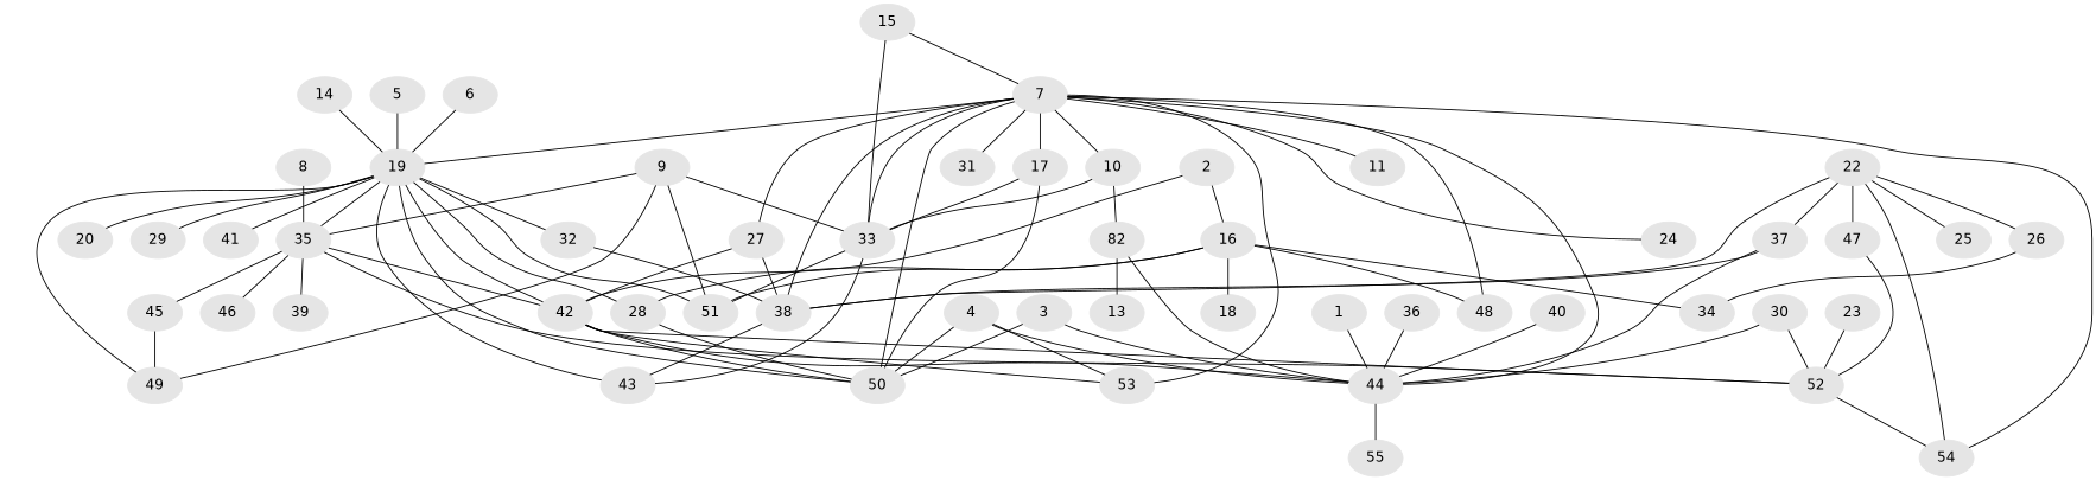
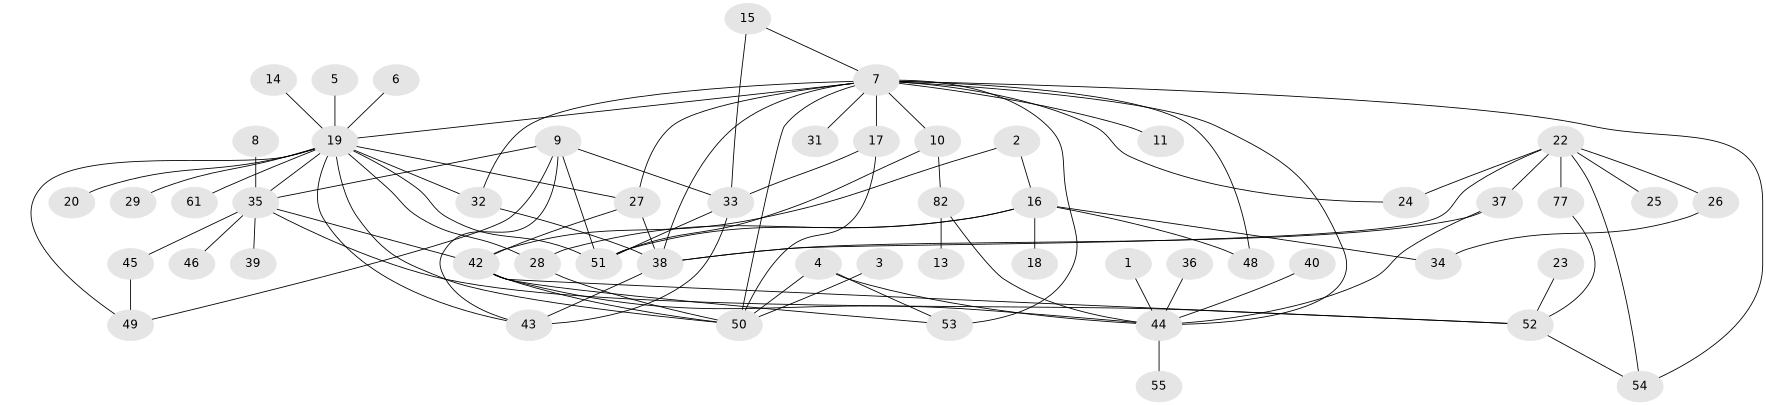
  graph {
    fontname="DejaVu Sans"
    node [color=gray90 fontname="DejaVu Sans" style=filled]
    edge [fontname="DejaVu Sans" weight=1.0]
    1
    44
    55
    2
    16
    42
    7
    50
    53
    19
    10
    11
    17
    24
    27
    31
    33
    38
    48
    54
    51
    18
    28
    34
    52
    3
    4
    5
    35
    43
    49
    20
    29
    32
-   41
+   41 [label=61]
    6
    n37 [label=82]
    8
    39
    45
    46
    9
    13
    14
    15
    22
    25
    26
    37
-   47
+   47 [label=77]
    23
-   30
    36
    40
    1 -- 44
    44 -- 55
    2 -- 16
    2 -- 42
    16 -- 48
    16 -- 51
    16 -- 18
    16 -- 28
    16 -- 34
    42 -- 44 [weight=2.0]
    42 -- 50
    42 -- 53
    42 -- 52
    7 -- 44
    7 -- 50
    7 -- 53 [weight=2.0]
    7 -- 19
    7 -- 10
    7 -- 11
    7 -- 17
    7 -- 24
    7 -- 27
    7 -- 31
-   7 -- 33
+   7 -- 32
    7 -- 38
    7 -- 48
    7 -- 54
-   19 -- 42
+   19 -- 27
    19 -- 50
    19 -- 51
    19 -- 28
    19 -- 35
    19 -- 43
    19 -- 49
    19 -- 20
    19 -- 29
    19 -- 32
    19 -- 41
-   10 -- 33 [weight=2.0]
+   10 -- 51 [weight=2.0]
    10 -- n37
    17 -- 50
    17 -- 33
    27 -- 42
    27 -- 38
    33 -- 51
    33 -- 43
    38 -- 43
    28 -- 50
    52 -- 54
-   3 -- 44
    3 -- 50
    4 -- 44
    4 -- 50
    4 -- 53
    5 -- 19
    35 -- 42
    35 -- 52
    35 -- 39
    35 -- 45
    35 -- 46
    32 -- 38
    6 -- 19
    n37 -- 44
    n37 -- 13
    8 -- 35
    45 -- 49
    9 -- 33
    9 -- 51
    9 -- 35
+   9 -- 43
    9 -- 49
    14 -- 19
    15 -- 7
    15 -- 33
+   22 -- 24
    22 -- 38
    22 -- 54
    22 -- 25
    22 -- 26
    22 -- 37
    22 -- 47
    26 -- 34
    37 -- 44
    37 -- 38
    47 -- 52
    23 -- 52
-   30 -- 44 [weight=2.0]
-   30 -- 52
    36 -- 44
    40 -- 44
  }
